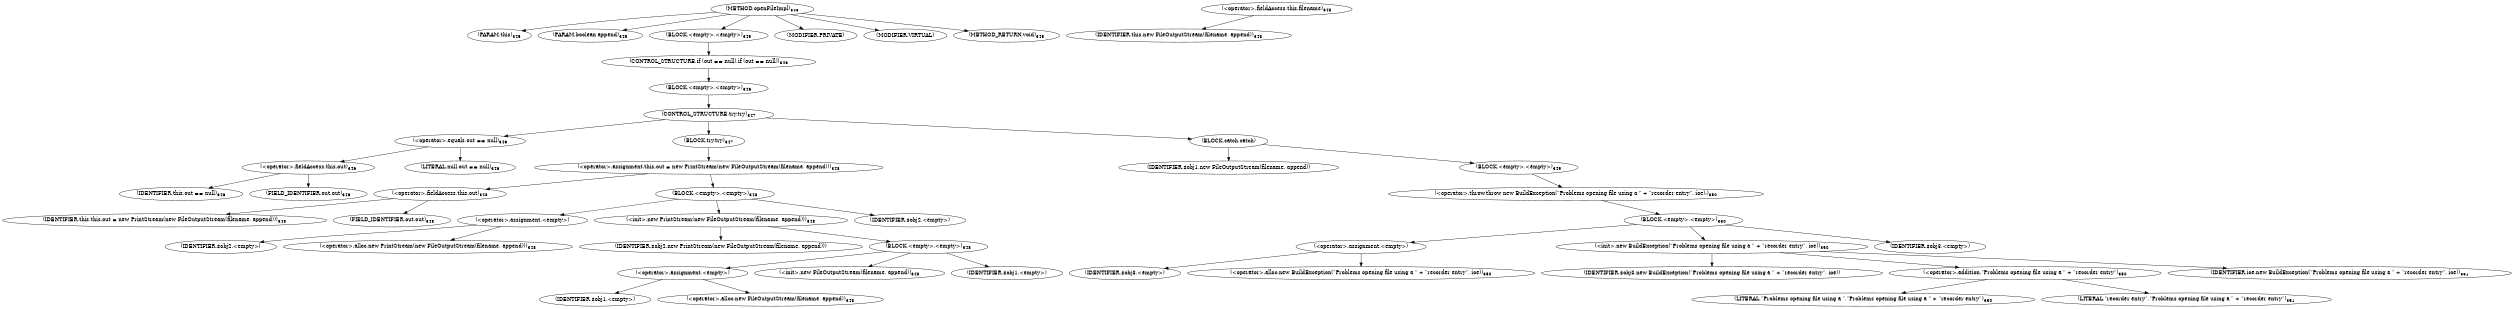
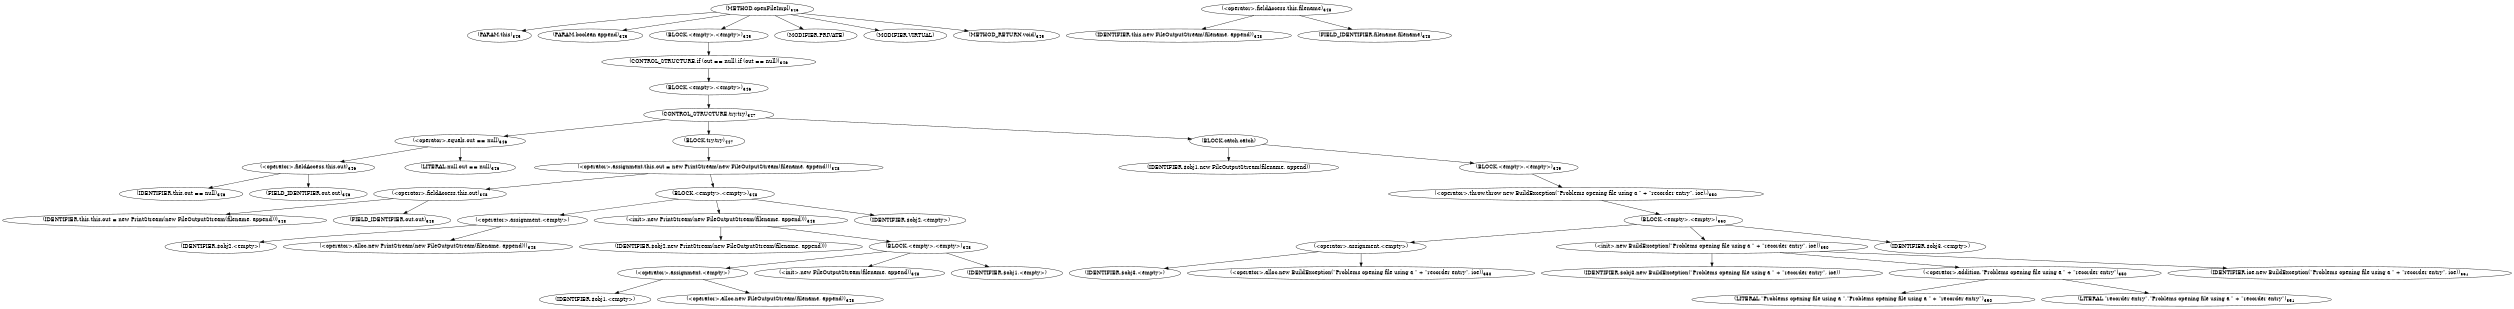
  digraph {
    n1 [label=<(METHOD,openFileImpl)<SUB>345</SUB>>]
    n2 [label=<(PARAM,this)<SUB>345</SUB>>]
    n3 [label=<(PARAM,boolean append)<SUB>345</SUB>>]
    n4 [label=<(BLOCK,&lt;empty&gt;,&lt;empty&gt;)<SUB>345</SUB>>]
    n5 [label=<(MODIFIER,PRIVATE)>]
    n6 [label=<(MODIFIER,VIRTUAL)>]
    n7 [label=<(METHOD_RETURN,void)<SUB>345</SUB>>]
    n8 [label=<(CONTROL_STRUCTURE,if (out == null),if (out == null))<SUB>346</SUB>>]
    n9 [label=<(BLOCK,&lt;empty&gt;,&lt;empty&gt;)<SUB>346</SUB>>]
    n10 [label=<(&lt;operator&gt;.equals,out == null)<SUB>346</SUB>>]
    n11 [label=<(&lt;operator&gt;.fieldAccess,this.out)<SUB>346</SUB>>]
    n12 [label=<(LITERAL,null,out == null)<SUB>346</SUB>>]
    n13 [label=<(CONTROL_STRUCTURE,try,try)<SUB>347</SUB>>]
    n14 [label=<(IDENTIFIER,this,out == null)<SUB>346</SUB>>]
    n15 [label=<(FIELD_IDENTIFIER,out,out)<SUB>346</SUB>>]
-   n16 [label=<(BLOCK,try,try)<SUB>347</SUB>>]
+   n16 [label=<(BLOCK,try,try)<SUB>447</SUB>>]
    n17 [label=<(BLOCK,catch,catch)>]
    n18 [label=<(&lt;operator&gt;.assignment,this.out = new PrintStream(new FileOutputStream(filename, append)))<SUB>348</SUB>>]
    n19 [label=<(IDENTIFIER,$obj1,new FileOutputStream(filename, append))>]
    n20 [label=<(BLOCK,&lt;empty&gt;,&lt;empty&gt;)<SUB>349</SUB>>]
    n21 [label=<(&lt;operator&gt;.fieldAccess,this.out)<SUB>348</SUB>>]
    n22 [label=<(BLOCK,&lt;empty&gt;,&lt;empty&gt;)<SUB>348</SUB>>]
    n23 [label=<(IDENTIFIER,this,this.out = new PrintStream(new FileOutputStream(filename, append)))<SUB>348</SUB>>]
    n24 [label=<(FIELD_IDENTIFIER,out,out)<SUB>348</SUB>>]
    n25 [label=<(&lt;operator&gt;.assignment,&lt;empty&gt;)>]
    n26 [label=<(&lt;init&gt;,new PrintStream(new FileOutputStream(filename, append)))<SUB>348</SUB>>]
    n27 [label=<(IDENTIFIER,$obj2,&lt;empty&gt;)>]
    n28 [label=<(IDENTIFIER,$obj2,&lt;empty&gt;)>]
    n29 [label=<(&lt;operator&gt;.alloc,new PrintStream(new FileOutputStream(filename, append)))<SUB>348</SUB>>]
    n30 [label=<(IDENTIFIER,$obj2,new PrintStream(new FileOutputStream(filename, append)))>]
    n31 [label=<(BLOCK,&lt;empty&gt;,&lt;empty&gt;)<SUB>348</SUB>>]
    n32 [label=<(&lt;operator&gt;.assignment,&lt;empty&gt;)>]
    n33 [label=<(&lt;init&gt;,new FileOutputStream(filename, append))<SUB>348</SUB>>]
    n34 [label=<(IDENTIFIER,$obj1,&lt;empty&gt;)>]
    n35 [label=<(IDENTIFIER,$obj1,&lt;empty&gt;)>]
    n36 [label=<(&lt;operator&gt;.alloc,new FileOutputStream(filename, append))<SUB>348</SUB>>]
    n37 [label=<(&lt;operator&gt;.fieldAccess,this.filename)<SUB>348</SUB>>]
    n38 [label=<(IDENTIFIER,this,new FileOutputStream(filename, append))<SUB>348</SUB>>]
+   n39 [label=<(FIELD_IDENTIFIER,filename,filename)<SUB>348</SUB>>]
    n40 [label=<(&lt;operator&gt;.throw,throw new BuildException(&quot;Problems opening file using a &quot; + &quot;recorder entry&quot;, ioe);)<SUB>350</SUB>>]
    n41 [label=<(BLOCK,&lt;empty&gt;,&lt;empty&gt;)<SUB>350</SUB>>]
    n42 [label=<(&lt;operator&gt;.assignment,&lt;empty&gt;)>]
    n43 [label=<(&lt;init&gt;,new BuildException(&quot;Problems opening file using a &quot; + &quot;recorder entry&quot;, ioe))<SUB>350</SUB>>]
    n44 [label=<(IDENTIFIER,$obj3,&lt;empty&gt;)>]
    n45 [label=<(IDENTIFIER,$obj3,&lt;empty&gt;)>]
    n46 [label=<(&lt;operator&gt;.alloc,new BuildException(&quot;Problems opening file using a &quot; + &quot;recorder entry&quot;, ioe))<SUB>350</SUB>>]
    n47 [label=<(IDENTIFIER,$obj3,new BuildException(&quot;Problems opening file using a &quot; + &quot;recorder entry&quot;, ioe))>]
    n48 [label=<(&lt;operator&gt;.addition,&quot;Problems opening file using a &quot; + &quot;recorder entry&quot;)<SUB>350</SUB>>]
    n49 [label=<(IDENTIFIER,ioe,new BuildException(&quot;Problems opening file using a &quot; + &quot;recorder entry&quot;, ioe))<SUB>351</SUB>>]
    n50 [label=<(LITERAL,&quot;Problems opening file using a &quot;,&quot;Problems opening file using a &quot; + &quot;recorder entry&quot;)<SUB>350</SUB>>]
    n51 [label=<(LITERAL,&quot;recorder entry&quot;,&quot;Problems opening file using a &quot; + &quot;recorder entry&quot;)<SUB>351</SUB>>]
    n1 -> n2
    n1 -> n3
    n1 -> n4
    n1 -> n5
    n1 -> n6
    n1 -> n7
    n4 -> n8
    n8 -> n9
    n9 -> n13
    n10 -> n11
    n10 -> n12
    n11 -> n14
    n11 -> n15
    n13 -> n10
    n13 -> n16
    n13 -> n17
    n16 -> n18
    n17 -> n19
    n17 -> n20
    n18 -> n21
    n18 -> n22
    n20 -> n40
    n21 -> n23
    n21 -> n24
    n22 -> n25
    n22 -> n26
    n22 -> n27
    n25 -> n28
    n25 -> n29
    n26 -> n30
    n26 -> n31
    n31 -> n32
    n31 -> n33
    n31 -> n34
    n32 -> n35
    n32 -> n36
    n37 -> n38
+   n37 -> n39
    n40 -> n41
    n41 -> n42
    n41 -> n43
    n41 -> n44
    n42 -> n45
    n42 -> n46
    n43 -> n47
    n43 -> n48
    n43 -> n49
    n48 -> n50
    n48 -> n51
  }
